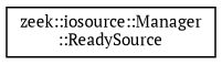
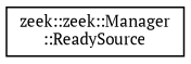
  digraph {
    rankdir=LR
    fontname="PT Serif"
-   n1 [color=black fillcolor=white fontname="PT Serif" fontsize=10 height=0.2 label="zeek::iosource::Manager\l::ReadySource" shape=record style=filled width=0.4]
+   n1 [color=black fillcolor=white fontname="PT Serif" fontsize=10 height=0.2 label="zeek::zeek::Manager\l::ReadySource" shape=record style=filled width=0.4]
  }
